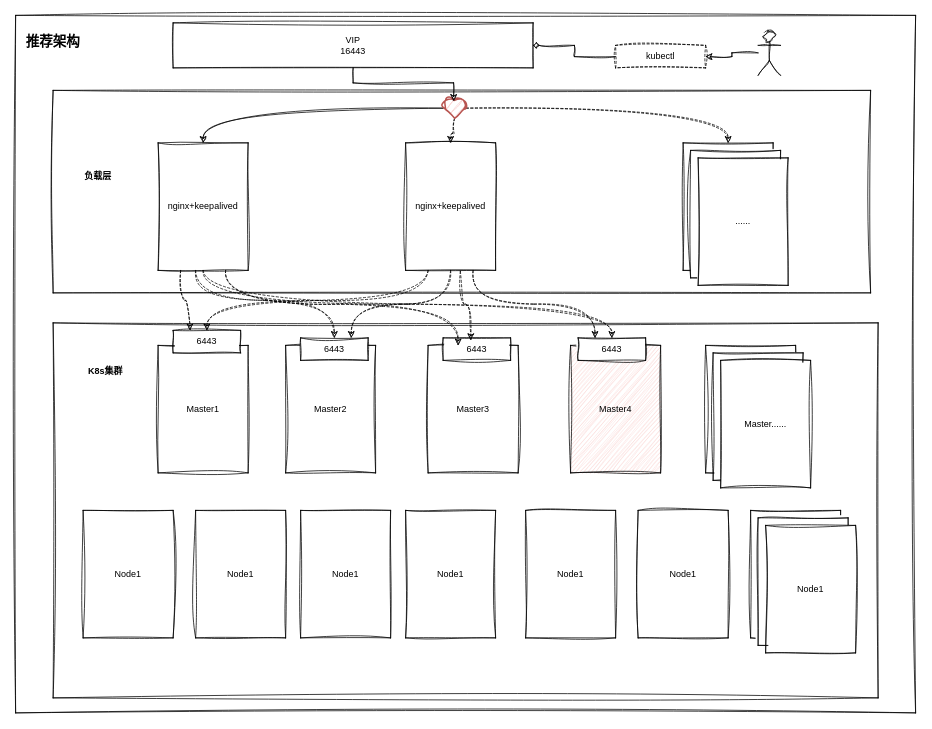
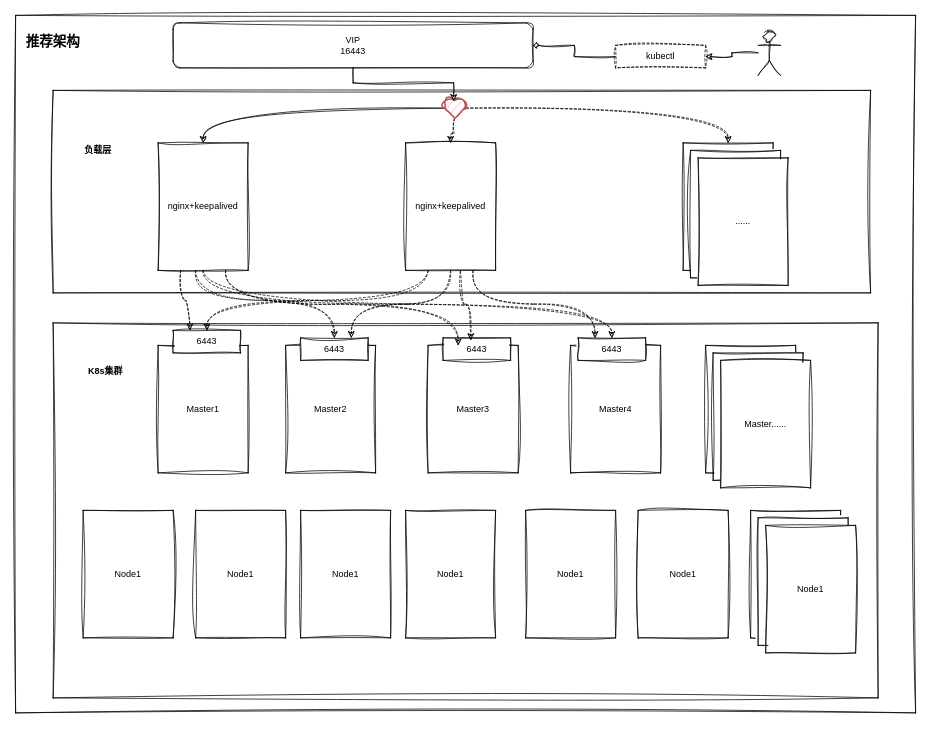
  <mxCell id="0" />
  <mxCell id="1" parent="0" />
  <mxCell id="2" value="" style="rounded=0;whiteSpace=wrap;html=1;shadow=0;sketch=1;curveFitting=1;jiggle=2;" vertex="1" parent="1"><mxGeometry x="20" y="20" width="1200" height="930" as="geometry" /></mxCell>
  <mxCell id="3" value="&lt;span style=&quot;font-size: 18px;&quot;&gt;&lt;b&gt;推荐架构&lt;/b&gt;&lt;/span&gt;" style="text;html=1;align=center;verticalAlign=middle;whiteSpace=wrap;rounded=0;shadow=0;sketch=1;curveFitting=1;jiggle=2;" vertex="1" parent="1"><mxGeometry x="30" y="40" width="80" height="30" as="geometry" /></mxCell>
- <mxCell id="4" value="VIP&lt;div&gt;16443&lt;/div&gt;" style="rounded=0;whiteSpace=wrap;html=1;shadow=0;sketch=1;curveFitting=1;jiggle=2;" vertex="1" parent="1"><mxGeometry x="230" width="480" height="60" as="geometry" y="30" /></mxCell>
+ <mxCell id="4" value="VIP&lt;div&gt;16443&lt;/div&gt;" style="whiteSpace=wrap;html=1;shadow=0;sketch=1;curveFitting=1;jiggle=2;rounded=1;" vertex="1" parent="1"><mxGeometry x="230" width="480" height="60" as="geometry" y="30" /></mxCell>
  <mxCell id="5" value="" style="rounded=0;whiteSpace=wrap;html=1;shadow=0;sketch=1;curveFitting=1;jiggle=2;" vertex="1" parent="1"><mxGeometry x="70" y="120" width="1090" height="270" as="geometry" /></mxCell>
  <mxCell id="6" value="nginx+keepalived" style="rounded=0;whiteSpace=wrap;html=1;shadow=0;sketch=1;curveFitting=1;jiggle=2;" vertex="1" parent="1"><mxGeometry x="210" y="190" width="120" height="170" as="geometry" /></mxCell>
  <mxCell id="7" value="nginx+keepalived" style="rounded=0;whiteSpace=wrap;html=1;shadow=0;sketch=1;curveFitting=1;jiggle=2;" vertex="1" parent="1"><mxGeometry x="540" y="190" width="120" height="170" as="geometry" /></mxCell>
  <mxCell id="8" value="......" style="rounded=0;whiteSpace=wrap;html=1;shadow=0;sketch=1;curveFitting=1;jiggle=2;" vertex="1" parent="1"><mxGeometry x="910" y="190" width="120" height="170" as="geometry" /></mxCell>
- <mxCell id="9" value="&lt;b&gt;负载层&lt;/b&gt;" style="text;html=1;align=center;verticalAlign=middle;whiteSpace=wrap;rounded=0;shadow=0;sketch=1;curveFitting=1;jiggle=2;" vertex="1" parent="1"><mxGeometry x="100" y="220" width="60" height="30" as="geometry" /></mxCell>
+ <mxCell id="9" value="&lt;b&gt;负载层&lt;/b&gt;" style="text;html=1;align=center;verticalAlign=middle;whiteSpace=wrap;rounded=0;shadow=0;sketch=1;curveFitting=1;jiggle=2;" vertex="1" parent="1"><mxGeometry x="100" y="185" width="60" height="30" as="geometry" /></mxCell>
  <mxCell id="10" value="" style="rounded=0;whiteSpace=wrap;html=1;shadow=0;sketch=1;curveFitting=1;jiggle=2;" vertex="1" parent="1"><mxGeometry x="70" y="430" width="1100" height="500" as="geometry" /></mxCell>
  <mxCell id="11" value="&lt;b&gt;K8s集群&lt;/b&gt;" style="text;html=1;align=center;verticalAlign=middle;whiteSpace=wrap;rounded=0;shadow=0;sketch=1;curveFitting=1;jiggle=2;" vertex="1" parent="1"><mxGeometry x="110" y="480" width="60" height="30" as="geometry" /></mxCell>
  <mxCell id="12" value="Master1" style="rounded=0;whiteSpace=wrap;html=1;shadow=0;sketch=1;curveFitting=1;jiggle=2;" vertex="1" parent="1"><mxGeometry x="210" y="460" width="120" height="170" as="geometry" /></mxCell>
  <mxCell id="13" value="Master2" style="rounded=0;whiteSpace=wrap;html=1;shadow=0;sketch=1;curveFitting=1;jiggle=2;" vertex="1" parent="1"><mxGeometry x="380" y="460" width="120" height="170" as="geometry" /></mxCell>
  <mxCell id="14" value="Master3" style="rounded=0;whiteSpace=wrap;html=1;shadow=0;sketch=1;curveFitting=1;jiggle=2;" vertex="1" parent="1"><mxGeometry x="570" y="460" width="120" height="170" as="geometry" /></mxCell>
- <mxCell id="15" value="Master4" style="rounded=0;whiteSpace=wrap;html=1;shadow=0;sketch=1;curveFitting=1;jiggle=2;fillColor=#f8cecc;" vertex="1" parent="1"><mxGeometry x="760" y="460" width="120" height="170" as="geometry" /></mxCell>
+ <mxCell id="15" value="Master4" style="rounded=0;whiteSpace=wrap;html=1;shadow=0;sketch=1;curveFitting=1;jiggle=2;" vertex="1" parent="1"><mxGeometry x="760" y="460" width="120" height="170" as="geometry" /></mxCell>
  <mxCell id="16" value="Master......" style="rounded=0;whiteSpace=wrap;html=1;shadow=0;sketch=1;curveFitting=1;jiggle=2;" vertex="1" parent="1"><mxGeometry x="940" y="460" width="120" height="170" as="geometry" /></mxCell>
  <mxCell id="17" value="Node1" style="rounded=0;whiteSpace=wrap;html=1;shadow=0;sketch=1;curveFitting=1;jiggle=2;" vertex="1" parent="1"><mxGeometry x="110" y="680" width="120" height="170" as="geometry" /></mxCell>
  <mxCell id="18" value="Node1" style="rounded=0;whiteSpace=wrap;html=1;shadow=0;sketch=1;curveFitting=1;jiggle=2;" vertex="1" parent="1"><mxGeometry x="850" y="680" width="120" height="170" as="geometry" /></mxCell>
  <mxCell id="19" value="Node1" style="rounded=0;whiteSpace=wrap;html=1;shadow=0;sketch=1;curveFitting=1;jiggle=2;" vertex="1" parent="1"><mxGeometry x="540" y="680" width="120" height="170" as="geometry" /></mxCell>
  <mxCell id="20" value="Node1" style="rounded=0;whiteSpace=wrap;html=1;shadow=0;sketch=1;curveFitting=1;jiggle=2;" vertex="1" parent="1"><mxGeometry x="700" y="680" width="120" height="170" as="geometry" /></mxCell>
  <mxCell id="21" value="Node1" style="rounded=0;whiteSpace=wrap;html=1;shadow=0;sketch=1;curveFitting=1;jiggle=2;" vertex="1" parent="1"><mxGeometry x="1000" y="680" width="120" height="170" as="geometry" /></mxCell>
  <mxCell id="22" value="Master......" style="rounded=0;whiteSpace=wrap;html=1;shadow=0;sketch=1;curveFitting=1;jiggle=2;" vertex="1" parent="1"><mxGeometry x="950" y="470" width="120" height="170" as="geometry" /></mxCell>
  <mxCell id="23" value="Master......" style="rounded=0;whiteSpace=wrap;html=1;shadow=0;sketch=1;curveFitting=1;jiggle=2;" vertex="1" parent="1"><mxGeometry x="960" y="480" width="120" height="170" as="geometry" /></mxCell>
  <mxCell id="24" value="......" style="rounded=0;whiteSpace=wrap;html=1;shadow=0;sketch=1;curveFitting=1;jiggle=2;" vertex="1" parent="1"><mxGeometry x="920" y="200" width="120" height="170" as="geometry" /></mxCell>
  <mxCell id="25" value="......" style="rounded=0;whiteSpace=wrap;html=1;shadow=0;sketch=1;curveFitting=1;jiggle=2;" vertex="1" parent="1"><mxGeometry x="930" y="210" width="120" height="170" as="geometry" /></mxCell>
  <mxCell id="26" value="Node1" style="rounded=0;whiteSpace=wrap;html=1;shadow=0;sketch=1;curveFitting=1;jiggle=2;" vertex="1" parent="1"><mxGeometry x="400" y="680" width="120" height="170" as="geometry" /></mxCell>
  <mxCell id="27" value="Node1" style="rounded=0;whiteSpace=wrap;html=1;shadow=0;sketch=1;curveFitting=1;jiggle=2;" vertex="1" parent="1"><mxGeometry x="260" y="680" width="120" height="170" as="geometry" /></mxCell>
  <mxCell id="28" value="Node1" style="rounded=0;whiteSpace=wrap;html=1;shadow=0;sketch=1;curveFitting=1;jiggle=2;" vertex="1" parent="1"><mxGeometry x="1010" y="690" width="120" height="170" as="geometry" /></mxCell>
  <mxCell id="29" value="Node1" style="rounded=0;whiteSpace=wrap;html=1;shadow=0;sketch=1;curveFitting=1;jiggle=2;" vertex="1" parent="1"><mxGeometry x="1020" y="700" width="120" height="170" as="geometry" /></mxCell>
  <mxCell id="30" value="6443" style="rounded=0;whiteSpace=wrap;html=1;shadow=0;sketch=1;curveFitting=1;jiggle=2;" vertex="1" parent="1"><mxGeometry x="230" y="440" width="90" height="30" as="geometry" /></mxCell>
  <mxCell id="31" value="6443" style="rounded=0;whiteSpace=wrap;html=1;shadow=0;sketch=1;curveFitting=1;jiggle=2;" vertex="1" parent="1"><mxGeometry x="400" y="450" width="90" height="30" as="geometry" /></mxCell>
  <mxCell id="32" value="6443" style="rounded=0;whiteSpace=wrap;html=1;shadow=0;sketch=1;curveFitting=1;jiggle=2;" vertex="1" parent="1"><mxGeometry x="590" y="450" width="90" height="30" as="geometry" /></mxCell>
  <mxCell id="33" value="6443" style="rounded=0;whiteSpace=wrap;html=1;shadow=0;sketch=1;curveFitting=1;jiggle=2;" vertex="1" parent="1"><mxGeometry x="770" y="450" width="90" height="30" as="geometry" /></mxCell>
  <mxCell id="34" style="edgeStyle=orthogonalEdgeStyle;rounded=0;orthogonalLoop=1;jettySize=auto;html=1;exitX=0.75;exitY=1;exitDx=0;exitDy=0;entryX=0.222;entryY=0.333;entryDx=0;entryDy=0;entryPerimeter=0;curved=1;dashed=1;shadow=0;sketch=1;curveFitting=1;jiggle=2;" edge="1" parent="1" source="6" target="32"><mxGeometry relative="1" as="geometry" /></mxCell>
  <mxCell id="35" style="edgeStyle=orthogonalEdgeStyle;rounded=0;orthogonalLoop=1;jettySize=auto;html=1;exitX=0.5;exitY=1;exitDx=0;exitDy=0;entryX=0.5;entryY=0;entryDx=0;entryDy=0;curved=1;dashed=1;shadow=0;sketch=1;curveFitting=1;jiggle=2;" edge="1" parent="1" source="6" target="33"><mxGeometry relative="1" as="geometry" /></mxCell>
  <mxCell id="36" style="edgeStyle=orthogonalEdgeStyle;rounded=0;orthogonalLoop=1;jettySize=auto;html=1;entryX=0.5;entryY=0;entryDx=0;entryDy=0;curved=1;dashed=1;shadow=0;sketch=1;curveFitting=1;jiggle=2;" edge="1" parent="1" source="6" target="31"><mxGeometry relative="1" as="geometry"><Array as="points"><mxPoint x="260" y="400" /><mxPoint x="445" y="400" /></Array></mxGeometry></mxCell>
  <mxCell id="37" style="edgeStyle=orthogonalEdgeStyle;rounded=0;orthogonalLoop=1;jettySize=auto;html=1;exitX=0.25;exitY=1;exitDx=0;exitDy=0;entryX=0.25;entryY=0;entryDx=0;entryDy=0;curved=1;dashed=1;shadow=0;sketch=1;curveFitting=1;jiggle=2;" edge="1" parent="1" source="6" target="30"><mxGeometry relative="1" as="geometry" /></mxCell>
  <mxCell id="38" style="edgeStyle=orthogonalEdgeStyle;rounded=0;orthogonalLoop=1;jettySize=auto;html=1;exitX=0.25;exitY=1;exitDx=0;exitDy=0;dashed=1;curved=1;shadow=0;sketch=1;curveFitting=1;jiggle=2;" edge="1" parent="1" source="7" target="30"><mxGeometry relative="1" as="geometry" /></mxCell>
  <mxCell id="39" style="edgeStyle=orthogonalEdgeStyle;rounded=0;orthogonalLoop=1;jettySize=auto;html=1;exitX=0.5;exitY=1;exitDx=0;exitDy=0;entryX=0.75;entryY=0;entryDx=0;entryDy=0;dashed=1;curved=1;shadow=0;sketch=1;curveFitting=1;jiggle=2;" edge="1" parent="1" source="7" target="31"><mxGeometry relative="1" as="geometry" /></mxCell>
  <mxCell id="40" style="edgeStyle=orthogonalEdgeStyle;rounded=0;orthogonalLoop=1;jettySize=auto;html=1;exitX=0.75;exitY=1;exitDx=0;exitDy=0;entryX=0.25;entryY=0;entryDx=0;entryDy=0;dashed=1;curved=1;shadow=0;sketch=1;curveFitting=1;jiggle=2;" edge="1" parent="1" source="7" target="33"><mxGeometry relative="1" as="geometry" /></mxCell>
  <mxCell id="41" style="edgeStyle=orthogonalEdgeStyle;rounded=0;orthogonalLoop=1;jettySize=auto;html=1;exitX=0.608;exitY=1.006;exitDx=0;exitDy=0;entryX=0.411;entryY=0.1;entryDx=0;entryDy=0;entryPerimeter=0;exitPerimeter=0;dashed=1;curved=1;shadow=0;sketch=1;curveFitting=1;jiggle=2;" edge="1" parent="1" source="7" target="32"><mxGeometry relative="1" as="geometry" /></mxCell>
  <mxCell id="42" style="edgeStyle=orthogonalEdgeStyle;rounded=0;orthogonalLoop=1;jettySize=auto;html=1;curved=1;shadow=0;sketch=1;curveFitting=1;jiggle=2;" edge="1" parent="1" source="45" target="6"><mxGeometry relative="1" as="geometry" /></mxCell>
  <mxCell id="43" style="edgeStyle=orthogonalEdgeStyle;rounded=0;orthogonalLoop=1;jettySize=auto;html=1;entryX=0.5;entryY=0;entryDx=0;entryDy=0;curved=1;dashed=1;shadow=0;sketch=1;curveFitting=1;jiggle=2;" edge="1" parent="1" source="45" target="8"><mxGeometry relative="1" as="geometry" /></mxCell>
  <mxCell id="44" style="edgeStyle=orthogonalEdgeStyle;rounded=0;orthogonalLoop=1;jettySize=auto;html=1;curved=1;dashed=1;shadow=0;sketch=1;curveFitting=1;jiggle=2;" edge="1" parent="1" source="45" target="7"><mxGeometry relative="1" as="geometry" /></mxCell>
  <mxCell id="45" value="" style="html=1;verticalLabelPosition=bottom;align=center;labelBackgroundColor=#ffffff;verticalAlign=top;strokeWidth=2;strokeColor=#b85450;shadow=0;dashed=0;shape=mxgraph.ios7.icons.heart;fillColor=#f8cecc;sketch=1;curveFitting=1;jiggle=2;" vertex="1" parent="1"><mxGeometry x="590" y="130" width="30.6" height="27.3" as="geometry" /></mxCell>
  <mxCell id="46" style="edgeStyle=orthogonalEdgeStyle;rounded=0;orthogonalLoop=1;jettySize=auto;html=1;entryX=0.458;entryY=0.147;entryDx=0;entryDy=0;entryPerimeter=0;shadow=0;sketch=1;curveFitting=1;jiggle=2;" edge="1" parent="1" source="4" target="45"><mxGeometry relative="1" as="geometry" /></mxCell>
  <mxCell id="47" style="edgeStyle=orthogonalEdgeStyle;rounded=0;orthogonalLoop=1;jettySize=auto;html=1;shadow=0;sketch=1;curveFitting=1;jiggle=2;" edge="1" parent="1" source="48" target="50"><mxGeometry relative="1" as="geometry" /></mxCell>
  <mxCell id="48" value="" style="shape=umlActor;verticalLabelPosition=bottom;verticalAlign=top;html=1;outlineConnect=0;shadow=0;sketch=1;curveFitting=1;jiggle=2;" vertex="1" parent="1"><mxGeometry x="1010" y="40" width="30" height="60" as="geometry" /></mxCell>
  <mxCell id="49" style="edgeStyle=orthogonalEdgeStyle;rounded=0;orthogonalLoop=1;jettySize=auto;html=1;entryX=1;entryY=0.5;entryDx=0;entryDy=0;shadow=0;sketch=1;curveFitting=1;jiggle=2;endArrow=diamond;" edge="1" parent="1" source="50" target="4"><mxGeometry relative="1" as="geometry" /></mxCell>
  <mxCell id="50" value="kubectl" style="rounded=0;whiteSpace=wrap;html=1;shadow=0;sketch=1;curveFitting=1;jiggle=2;dashed=1;" vertex="1" parent="1"><mxGeometry x="820" y="60" width="120" height="30" as="geometry" /></mxCell>
